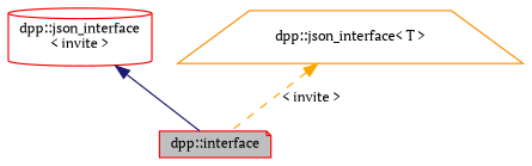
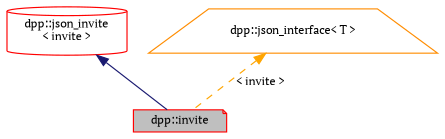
  digraph {
    fontname="PT Serif"
    node [color=red fontname="PT Serif" fontsize=10]
    edge [dir=back fontname="PT Serif" fontsize=10 labelfontname=Helvetica labelfontsize=10]
-   n1 [fillcolor=grey75 fontcolor=black height=0.2 label="dpp::interface" shape=note style=filled width=0.4]
-   n2 [height=0.2 label="dpp::json_interface\l\< invite \>" shape=cylinder width=0.4]
+   n1 [fillcolor=grey75 fontcolor=black height=0.2 label="dpp::invite" shape=note style=filled width=0.4]
+   n2 [height=0.2 label="dpp::json_invite\l\< invite \>" shape=cylinder width=0.4]
    n3 [color=darkorange height=0.2 label="dpp::json_interface\< T \>" shape=trapezium width=0.4]
    n2 -> n1 [color=midnightblue style=solid]
    n3 -> n1 [color=orange label=" \< invite \>" style=dashed]
  }
